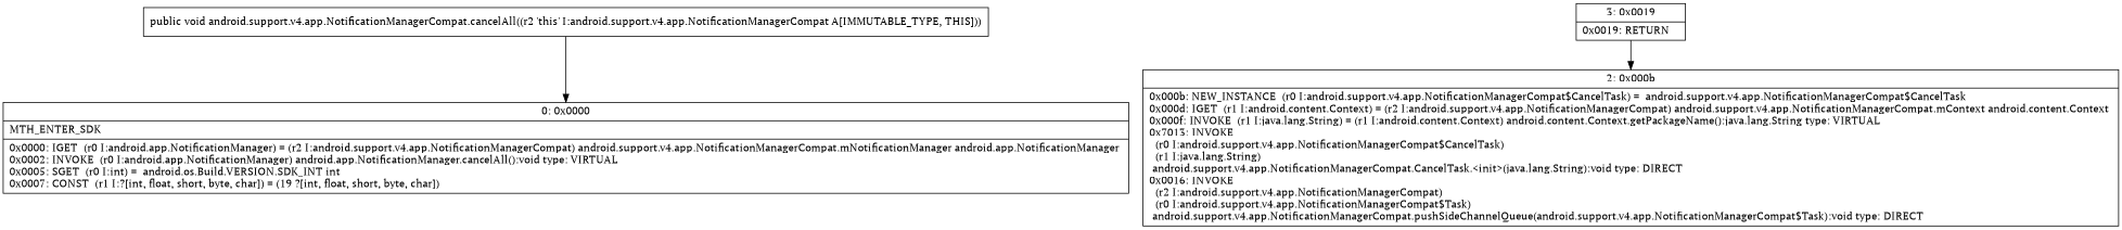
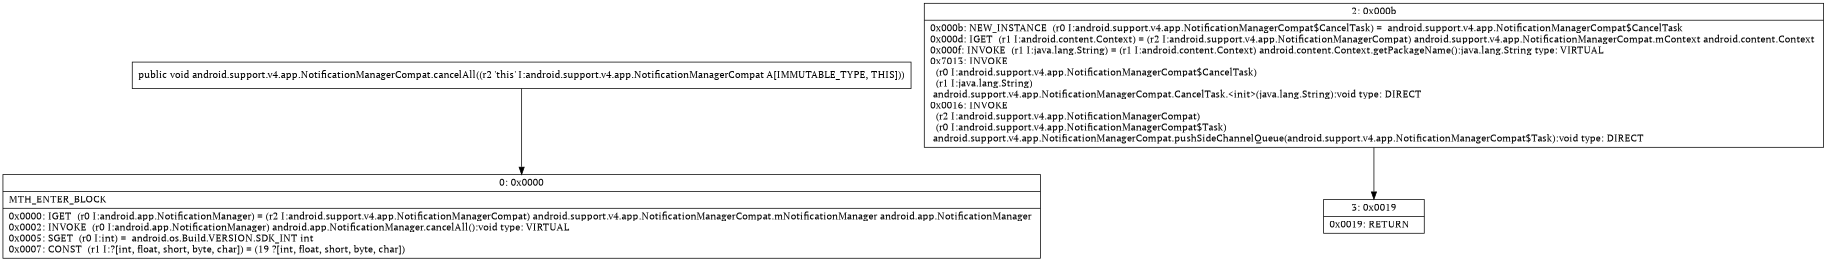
  digraph {
    fontname="PT Serif"
    node [fontname="PT Serif" shape=record]
    edge [fontname="PT Serif"]
-   n1 [label="{0\:\ 0x0000|MTH_ENTER_SDK\l|0x0000: IGET  (r0 I:android.app.NotificationManager) = (r2 I:android.support.v4.app.NotificationManagerCompat) android.support.v4.app.NotificationManagerCompat.mNotificationManager android.app.NotificationManager \l0x0002: INVOKE  (r0 I:android.app.NotificationManager) android.app.NotificationManager.cancelAll():void type: VIRTUAL \l0x0005: SGET  (r0 I:int) =  android.os.Build.VERSION.SDK_INT int \l0x0007: CONST  (r1 I:?[int, float, short, byte, char]) = (19 ?[int, float, short, byte, char]) \l}"]
+   n1 [label="{0\:\ 0x0000|MTH_ENTER_BLOCK\l|0x0000: IGET  (r0 I:android.app.NotificationManager) = (r2 I:android.support.v4.app.NotificationManagerCompat) android.support.v4.app.NotificationManagerCompat.mNotificationManager android.app.NotificationManager \l0x0002: INVOKE  (r0 I:android.app.NotificationManager) android.app.NotificationManager.cancelAll():void type: VIRTUAL \l0x0005: SGET  (r0 I:int) =  android.os.Build.VERSION.SDK_INT int \l0x0007: CONST  (r1 I:?[int, float, short, byte, char]) = (19 ?[int, float, short, byte, char]) \l}"]
    n2 [label="{2\:\ 0x000b|0x000b: NEW_INSTANCE  (r0 I:android.support.v4.app.NotificationManagerCompat$CancelTask) =  android.support.v4.app.NotificationManagerCompat$CancelTask \l0x000d: IGET  (r1 I:android.content.Context) = (r2 I:android.support.v4.app.NotificationManagerCompat) android.support.v4.app.NotificationManagerCompat.mContext android.content.Context \l0x000f: INVOKE  (r1 I:java.lang.String) = (r1 I:android.content.Context) android.content.Context.getPackageName():java.lang.String type: VIRTUAL \l0x7013: INVOKE  \l  (r0 I:android.support.v4.app.NotificationManagerCompat$CancelTask)\l  (r1 I:java.lang.String)\l android.support.v4.app.NotificationManagerCompat.CancelTask.\<init\>(java.lang.String):void type: DIRECT \l0x0016: INVOKE  \l  (r2 I:android.support.v4.app.NotificationManagerCompat)\l  (r0 I:android.support.v4.app.NotificationManagerCompat$Task)\l android.support.v4.app.NotificationManagerCompat.pushSideChannelQueue(android.support.v4.app.NotificationManagerCompat$Task):void type: DIRECT \l}"]
    n3 [label="{3\:\ 0x0019|0x0019: RETURN   \l}"]
    n4 [label="{public void android.support.v4.app.NotificationManagerCompat.cancelAll((r2 'this' I:android.support.v4.app.NotificationManagerCompat A[IMMUTABLE_TYPE, THIS])) }"]
-   n3 -> n2
+   n2 -> n3
    n4 -> n1
  }
